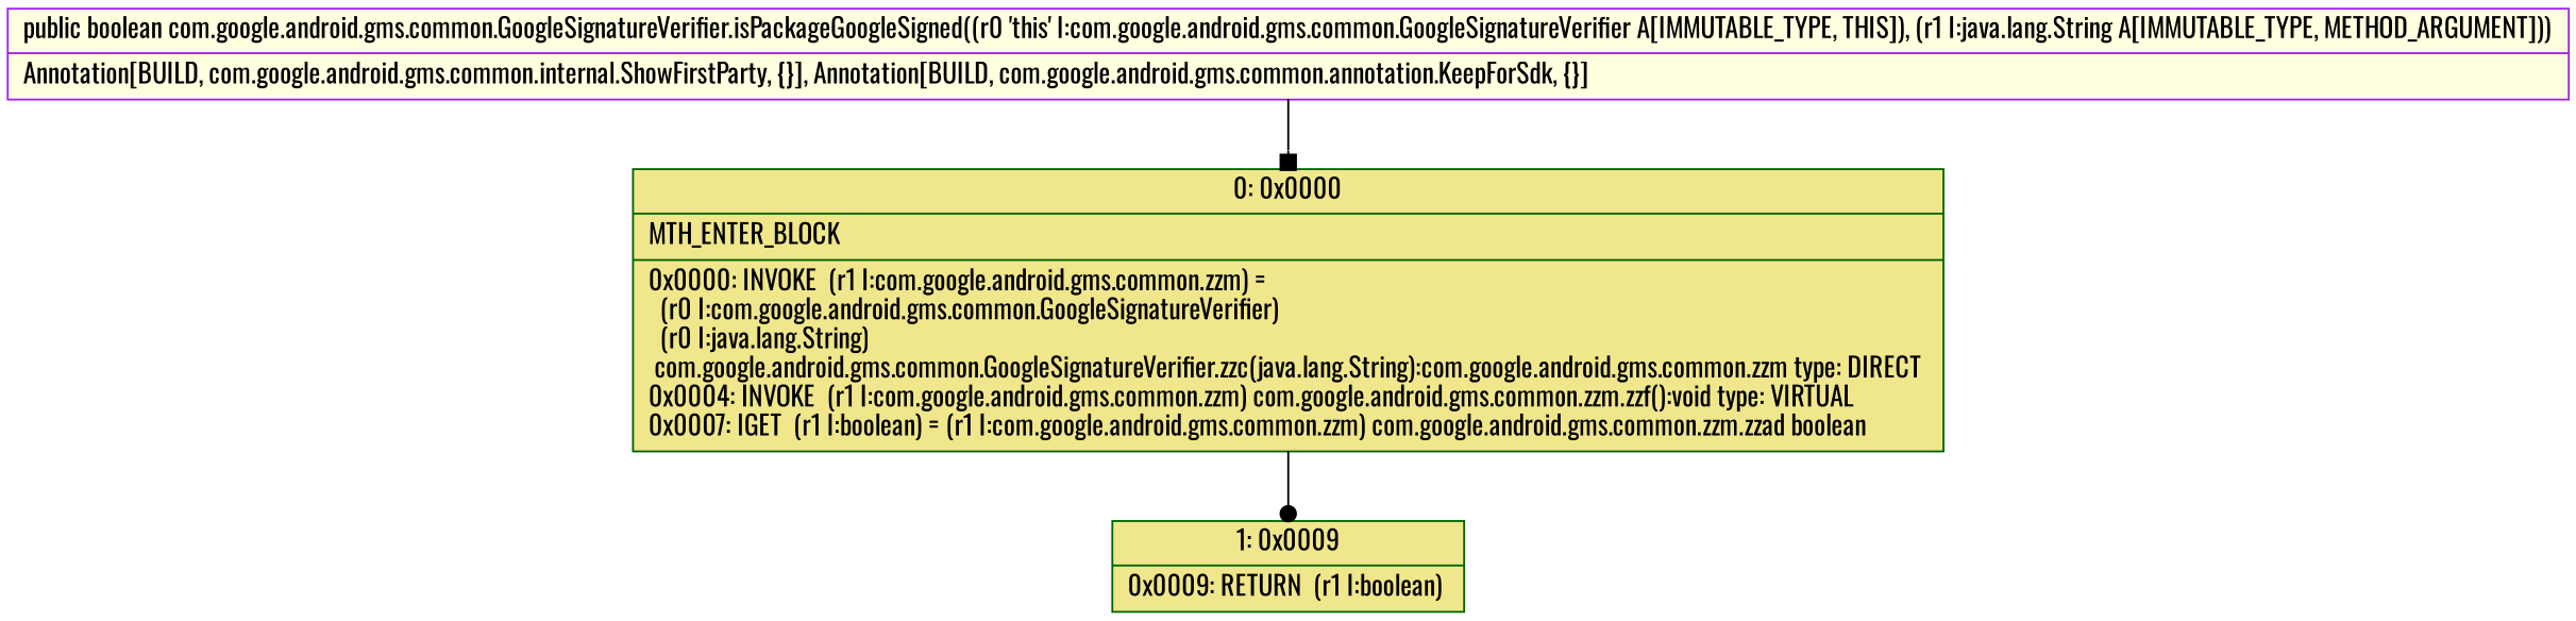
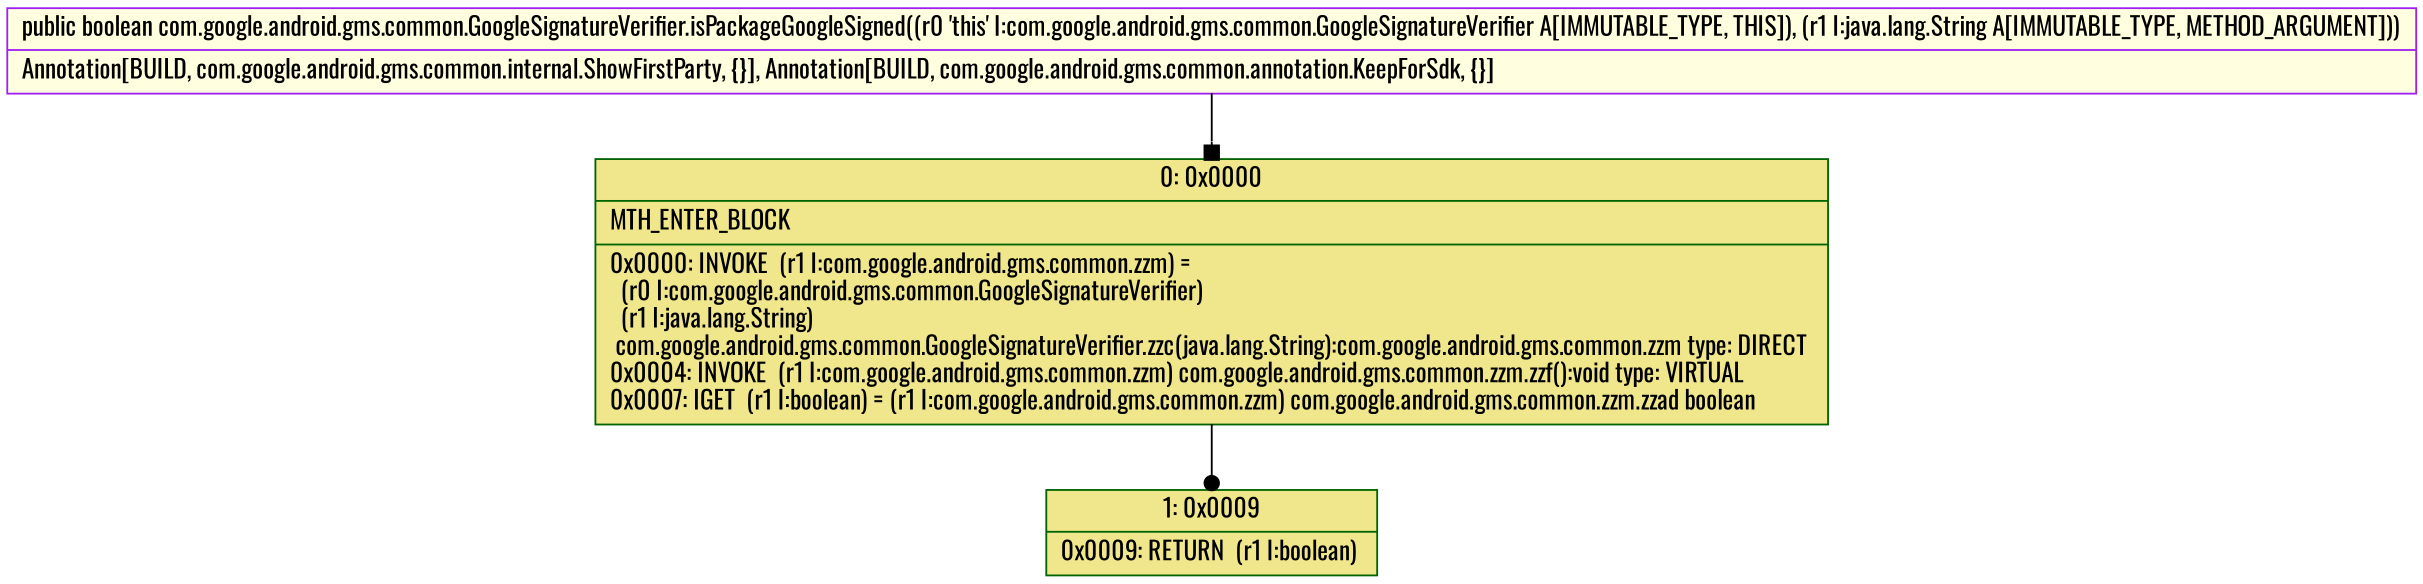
  digraph {
    fontname=Oswald
    node [shape=record style=filled fillcolor=khaki color=darkgreen fontname=Oswald]
    edge [fontname=Oswald]
-   n1 [label="{0\:\ 0x0000|MTH_ENTER_BLOCK\l|0x0000: INVOKE  (r1 I:com.google.android.gms.common.zzm) = \l  (r0 I:com.google.android.gms.common.GoogleSignatureVerifier)\l  (r0 I:java.lang.String)\l com.google.android.gms.common.GoogleSignatureVerifier.zzc(java.lang.String):com.google.android.gms.common.zzm type: DIRECT \l0x0004: INVOKE  (r1 I:com.google.android.gms.common.zzm) com.google.android.gms.common.zzm.zzf():void type: VIRTUAL \l0x0007: IGET  (r1 I:boolean) = (r1 I:com.google.android.gms.common.zzm) com.google.android.gms.common.zzm.zzad boolean \l}"]
+   n1 [label="{0\:\ 0x0000|MTH_ENTER_BLOCK\l|0x0000: INVOKE  (r1 I:com.google.android.gms.common.zzm) = \l  (r0 I:com.google.android.gms.common.GoogleSignatureVerifier)\l  (r1 I:java.lang.String)\l com.google.android.gms.common.GoogleSignatureVerifier.zzc(java.lang.String):com.google.android.gms.common.zzm type: DIRECT \l0x0004: INVOKE  (r1 I:com.google.android.gms.common.zzm) com.google.android.gms.common.zzm.zzf():void type: VIRTUAL \l0x0007: IGET  (r1 I:boolean) = (r1 I:com.google.android.gms.common.zzm) com.google.android.gms.common.zzm.zzad boolean \l}"]
    n2 [label="{1\:\ 0x0009|0x0009: RETURN  (r1 I:boolean) \l}"]
    n3 [label="{public boolean com.google.android.gms.common.GoogleSignatureVerifier.isPackageGoogleSigned((r0 'this' I:com.google.android.gms.common.GoogleSignatureVerifier A[IMMUTABLE_TYPE, THIS]), (r1 I:java.lang.String A[IMMUTABLE_TYPE, METHOD_ARGUMENT]))  | Annotation[BUILD, com.google.android.gms.common.internal.ShowFirstParty, \{\}], Annotation[BUILD, com.google.android.gms.common.annotation.KeepForSdk, \{\}]\l}" fillcolor=lightyellow color=purple]
    n1 -> n2 [arrowhead=dot]
    n3 -> n1 [arrowhead=box]
  }
